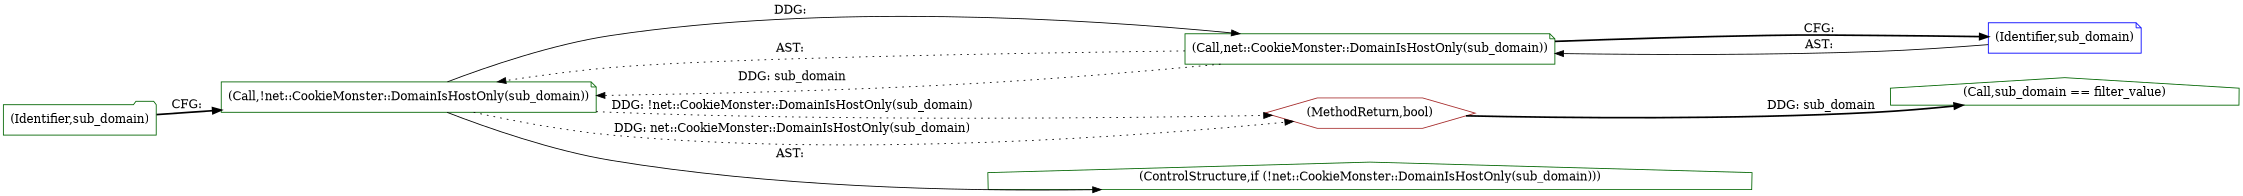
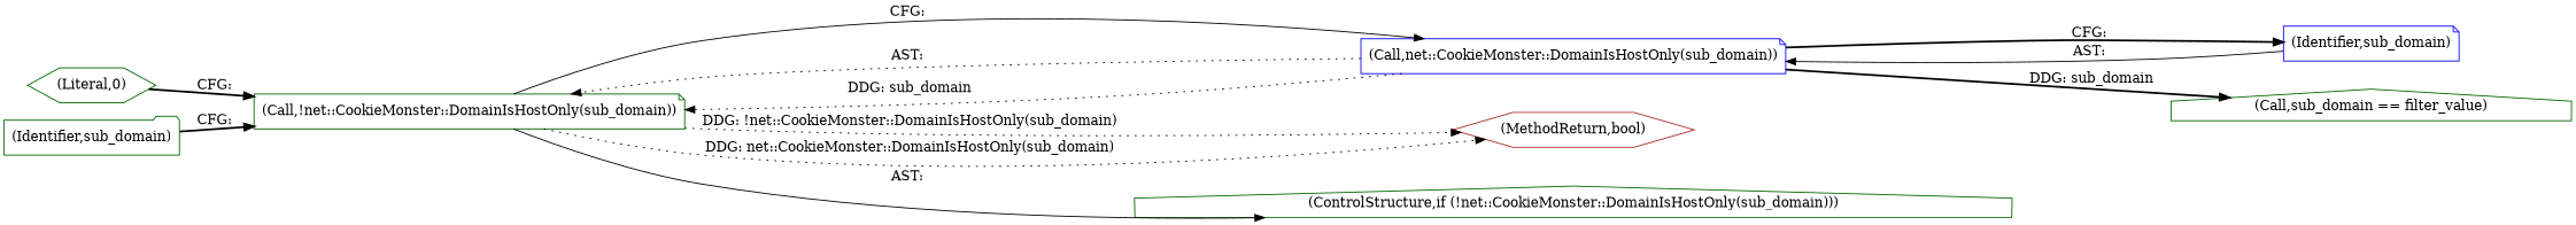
  digraph {
    rankdir=LR
    node [color=darkgreen shape=note]
    edge [style=dotted]
    n1 [label="(Call,!net::CookieMonster::DomainIsHostOnly(sub_domain))"]
-   n2 [label="(Call,net::CookieMonster::DomainIsHostOnly(sub_domain))"]
+   n2 [color=blue label="(Call,net::CookieMonster::DomainIsHostOnly(sub_domain))"]
    n3 [color=brown label="(MethodReturn,bool)" shape=hexagon]
    n4 [label="(ControlStructure,if (!net::CookieMonster::DomainIsHostOnly(sub_domain)))" shape=house]
    n5 [color=blue label="(Identifier,sub_domain)"]
    n6 [label="(Call,sub_domain == filter_value)" shape=house]
+   n7 [label="(Literal,0)" shape=hexagon]
    n8 [label="(Identifier,sub_domain)" shape=folder]
-   n1 -> n2 [label="DDG: " style=solid]
+   n1 -> n2 [label="CFG: " style=solid]
    n1 -> n3 [label="DDG: !net::CookieMonster::DomainIsHostOnly(sub_domain)"]
    n1 -> n3 [label="DDG: net::CookieMonster::DomainIsHostOnly(sub_domain)"]
    n1 -> n4 [label="AST: " style=solid]
    n2 -> n1 [label="AST: "]
    n2 -> n1 [label="DDG: sub_domain"]
    n2 -> n5 [label="CFG: " style=bold]
-   n3 -> n6 [label="DDG: sub_domain" style=bold]
+   n2 -> n6 [label="DDG: sub_domain" style=bold]
    n5 -> n2 [label="AST: " style=solid]
+   n7 -> n1 [label="CFG: " style=bold]
    n8 -> n1 [label="CFG: " style=bold]
  }
